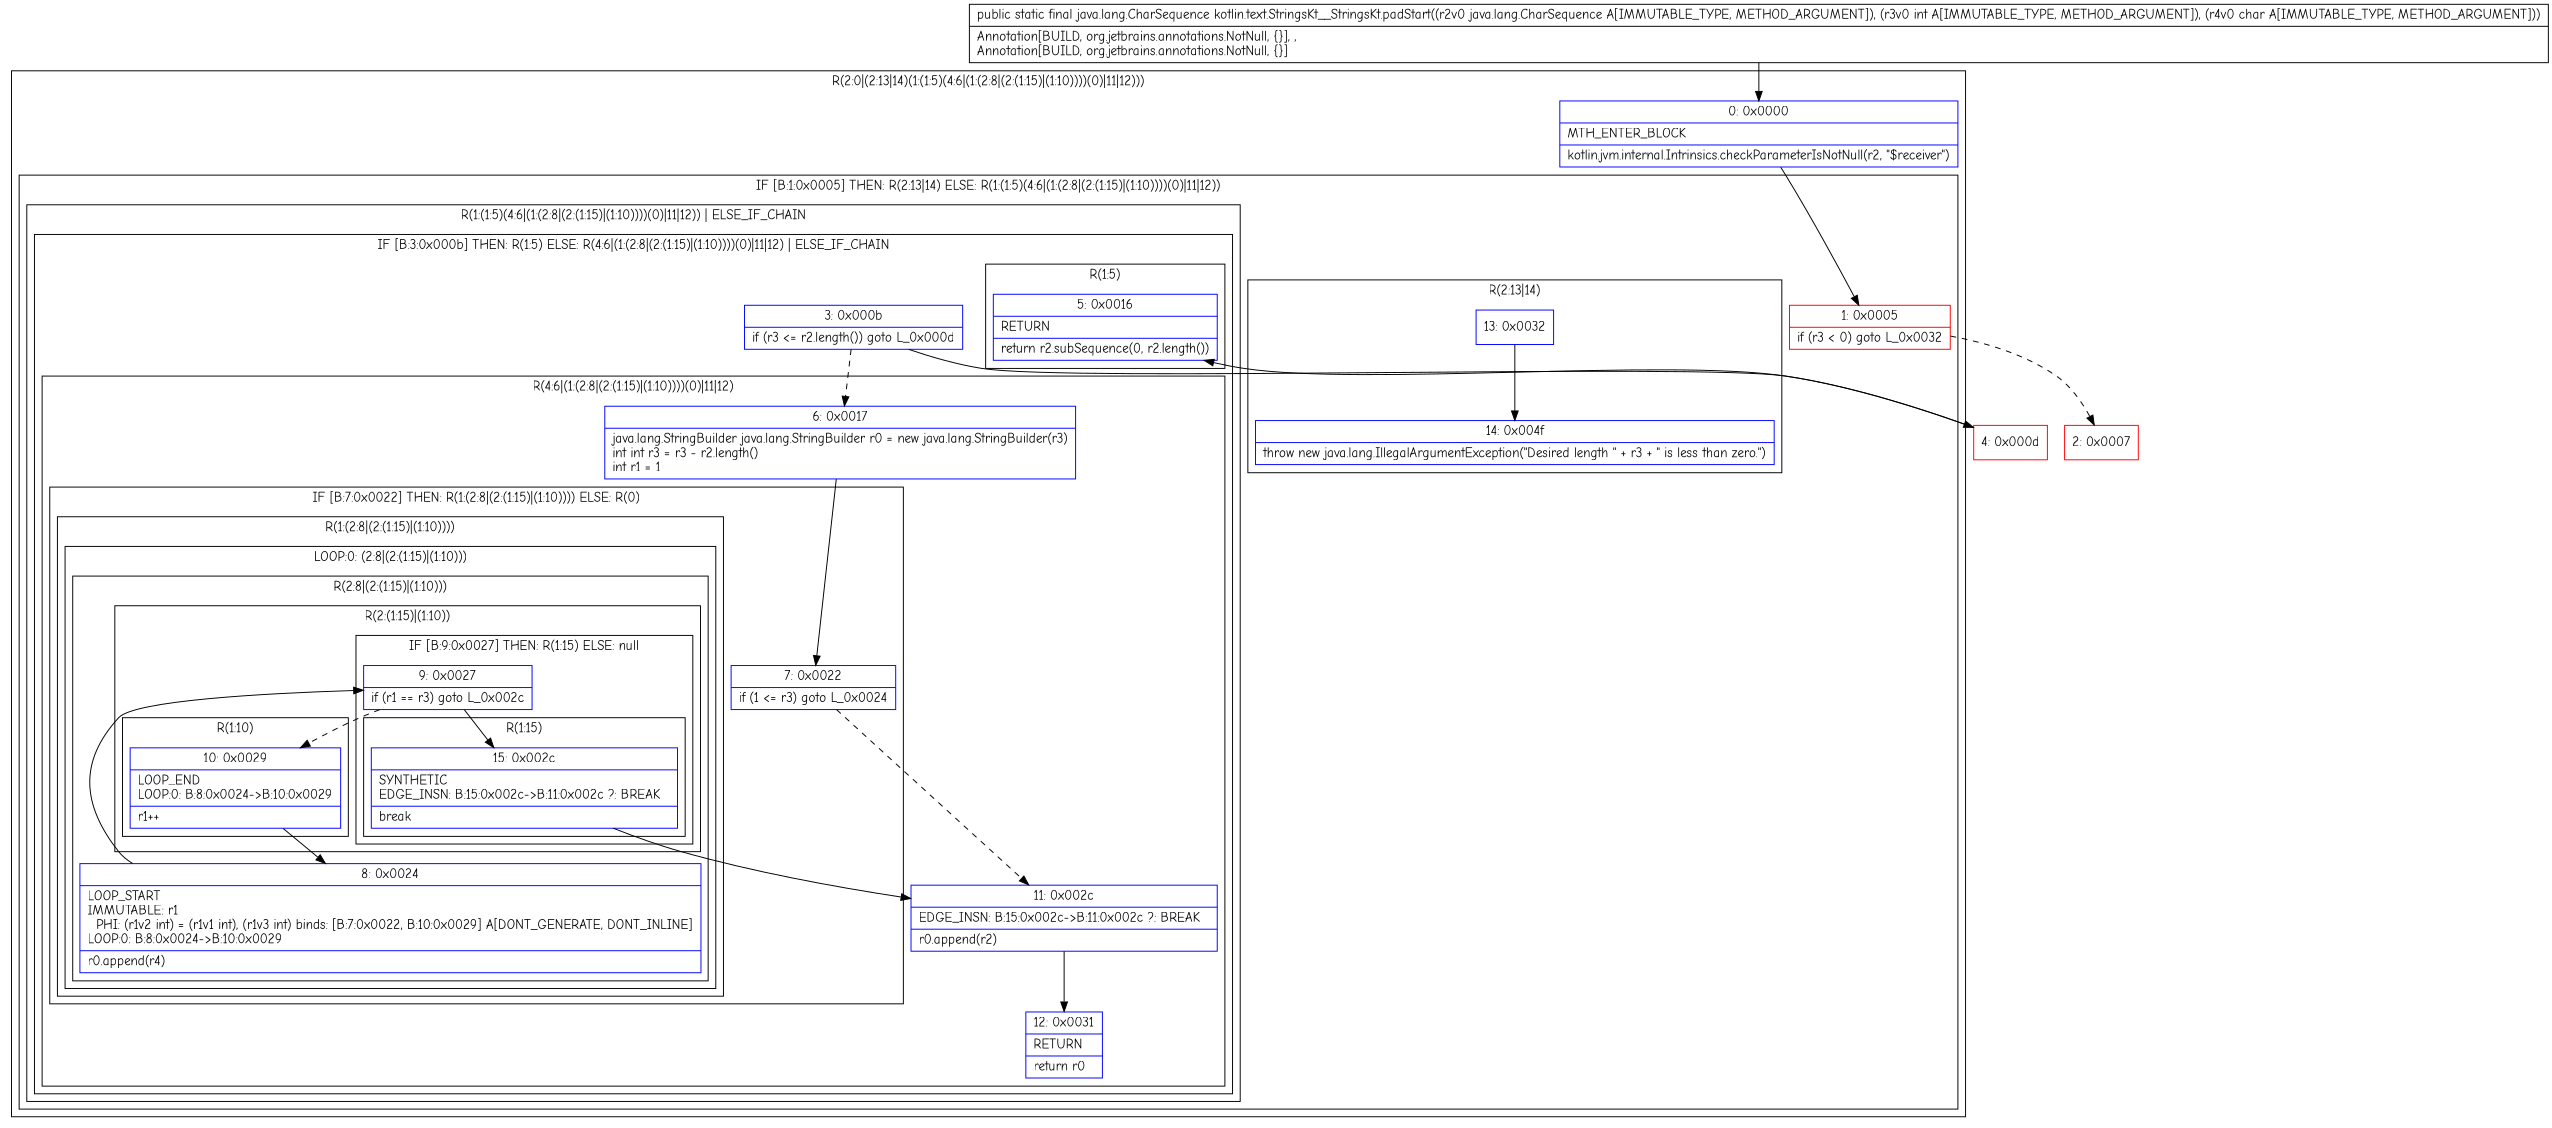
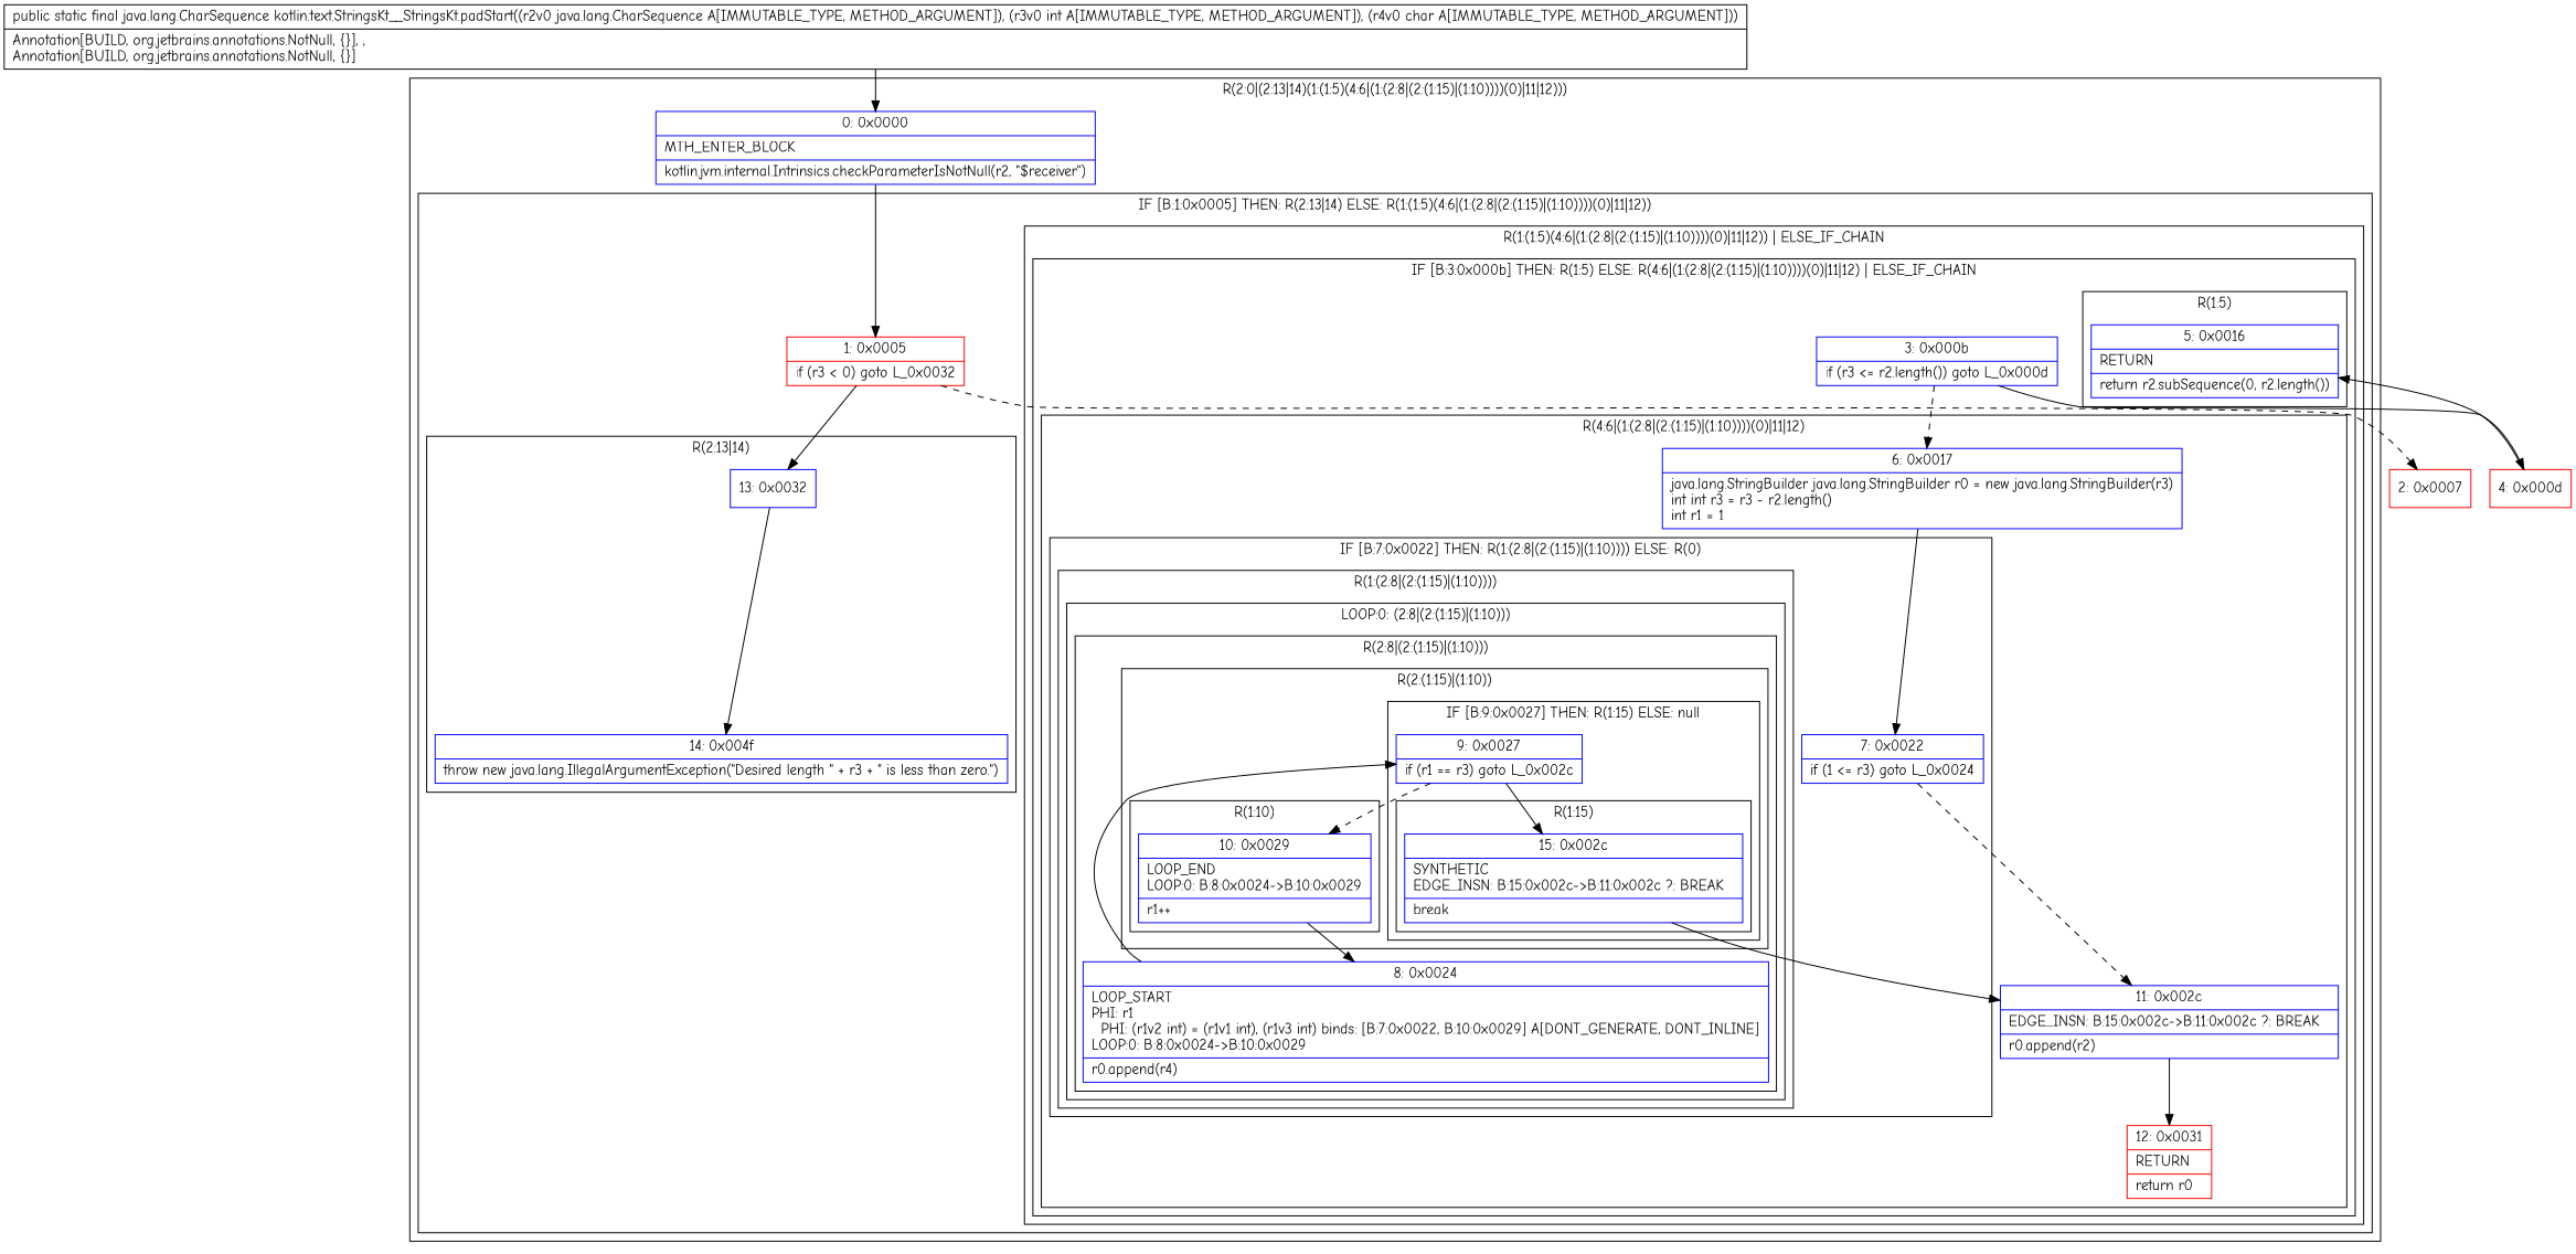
  digraph {
    fontname="Comic Neue"
    node [color=blue fontname="Comic Neue" shape=record]
    edge [fontname="Comic Neue"]
    n1 [label="{13\:\ 0x0032}"]
    n2 [label="{14\:\ 0x004f|throw new java.lang.IllegalArgumentException(\"Desired length \" + r3 + \" is less than zero.\")\l}"]
    n3 [label="{5\:\ 0x0016|RETURN\l|return r2.subSequence(0, r2.length())\l}"]
    n4 [label="{15\:\ 0x002c|SYNTHETIC\lEDGE_INSN: B:15:0x002c\-\>B:11:0x002c ?: BREAK  \l|break\l}"]
    n5 [label="{9\:\ 0x0027|if (r1 == r3) goto L_0x002c\l}"]
    n6 [label="{10\:\ 0x0029|LOOP_END\lLOOP:0: B:8:0x0024\-\>B:10:0x0029\l|r1++\l}"]
-   n7 [label="{8\:\ 0x0024|LOOP_START\lIMMUTABLE: r1 \l  PHI: (r1v2 int) = (r1v1 int), (r1v3 int) binds: [B:7:0x0022, B:10:0x0029] A[DONT_GENERATE, DONT_INLINE]\lLOOP:0: B:8:0x0024\-\>B:10:0x0029\l|r0.append(r4)\l}"]
+   n7 [label="{8\:\ 0x0024|LOOP_START\lPHI: r1 \l  PHI: (r1v2 int) = (r1v1 int), (r1v3 int) binds: [B:7:0x0022, B:10:0x0029] A[DONT_GENERATE, DONT_INLINE]\lLOOP:0: B:8:0x0024\-\>B:10:0x0029\l|r0.append(r4)\l}"]
    n8 [label="{7\:\ 0x0022|if (1 \<= r3) goto L_0x0024\l}"]
    n9 [label="{6\:\ 0x0017|java.lang.StringBuilder java.lang.StringBuilder r0 = new java.lang.StringBuilder(r3)\lint int r3 = r3 \- r2.length()\lint r1 = 1\l}"]
    n10 [label="{11\:\ 0x002c|EDGE_INSN: B:15:0x002c\-\>B:11:0x002c ?: BREAK  \l|r0.append(r2)\l}"]
-   n11 [label="{12\:\ 0x0031|RETURN\l|return r0\l}"]
+   n11 [color=red label="{12\:\ 0x0031|RETURN\l|return r0\l}"]
    n12 [label="{3\:\ 0x000b|if (r3 \<= r2.length()) goto L_0x000d\l}"]
    n13 [color=red label="{1\:\ 0x0005|if (r3 \< 0) goto L_0x0032\l}"]
    n14 [label="{0\:\ 0x0000|MTH_ENTER_BLOCK\l|kotlin.jvm.internal.Intrinsics.checkParameterIsNotNull(r2, \"$receiver\")\l}"]
    n15 [color=red label="{4\:\ 0x000d}"]
    n16 [color=red label="{2\:\ 0x0007}"]
    n17 [label="{public static final java.lang.CharSequence kotlin.text.StringsKt__StringsKt.padStart((r2v0 java.lang.CharSequence A[IMMUTABLE_TYPE, METHOD_ARGUMENT]), (r3v0 int A[IMMUTABLE_TYPE, METHOD_ARGUMENT]), (r4v0 char A[IMMUTABLE_TYPE, METHOD_ARGUMENT]))  | Annotation[BUILD, org.jetbrains.annotations.NotNull, \{\}], , \lAnnotation[BUILD, org.jetbrains.annotations.NotNull, \{\}]\l}" color=""]
    subgraph cluster_1 {
      label="R(2:0|(2:13|14)(1:(1:5)(4:6|(1:(2:8|(2:(1:15)|(1:10))))(0)|11|12)))"
      n14
      subgraph cluster_2 {
        label="IF [B:1:0x0005] THEN: R(2:13|14) ELSE: R(1:(1:5)(4:6|(1:(2:8|(2:(1:15)|(1:10))))(0)|11|12))"
        n13
        subgraph cluster_3 {
          label="R(2:13|14)"
          n1
          n2
        }
        subgraph cluster_4 {
          label="R(1:(1:5)(4:6|(1:(2:8|(2:(1:15)|(1:10))))(0)|11|12)) | ELSE_IF_CHAIN\l"
          subgraph cluster_5 {
            label="IF [B:3:0x000b] THEN: R(1:5) ELSE: R(4:6|(1:(2:8|(2:(1:15)|(1:10))))(0)|11|12) | ELSE_IF_CHAIN\l"
            n12
            subgraph cluster_6 {
              label="R(1:5)"
              n3
            }
            subgraph cluster_7 {
              label="R(4:6|(1:(2:8|(2:(1:15)|(1:10))))(0)|11|12)"
              n9
              n10
              n11
              subgraph cluster_8 {
                label="IF [B:7:0x0022] THEN: R(1:(2:8|(2:(1:15)|(1:10)))) ELSE: R(0)"
                n8
                subgraph cluster_9 {
                  label="R(1:(2:8|(2:(1:15)|(1:10))))"
                  subgraph cluster_10 {
                    label="LOOP:0: (2:8|(2:(1:15)|(1:10)))"
                    subgraph cluster_11 {
                      label="R(2:8|(2:(1:15)|(1:10)))"
                      n7
                      subgraph cluster_12 {
                        label="R(2:(1:15)|(1:10))"
                        subgraph cluster_13 {
                          label="IF [B:9:0x0027] THEN: R(1:15) ELSE: null"
                          n5
                          subgraph cluster_14 {
                            label="R(1:15)"
                            n4
                          }
                        }
                        subgraph cluster_15 {
                          label="R(1:10)"
                          n6
                        }
                      }
                    }
                  }
                }
                subgraph cluster_16 {
                  label="R(0)"
                }
              }
            }
          }
        }
      }
    }
    n1 -> n2
    n4 -> n10
    n5 -> n4
    n5 -> n6 [style=dashed]
    n6 -> n7
    n7 -> n5
    n8 -> n10 [style=dashed]
    n9 -> n8
    n10 -> n11
    n12 -> n9 [style=dashed]
    n12 -> n15
+   n13 -> n1
    n13 -> n16 [style=dashed]
    n14 -> n13
    n15 -> n3
    n17 -> n14
  }
